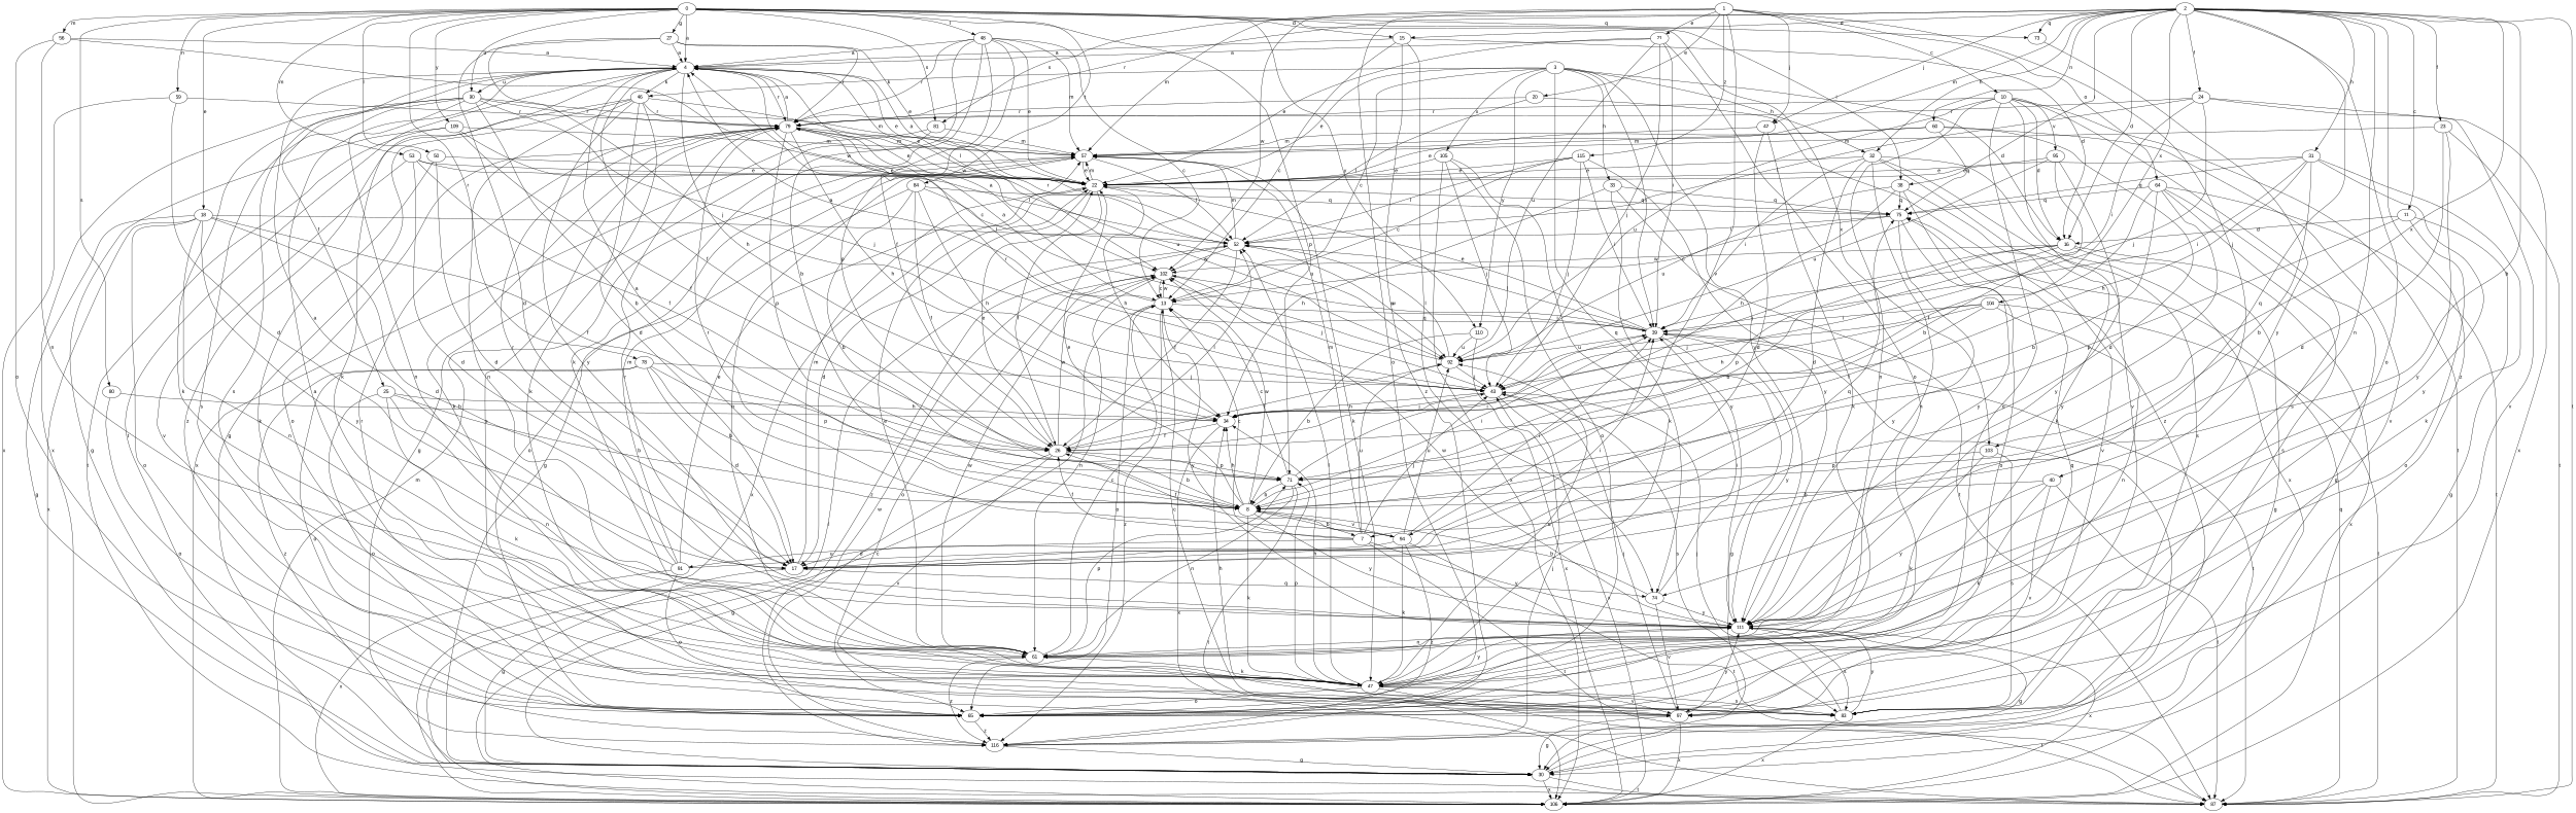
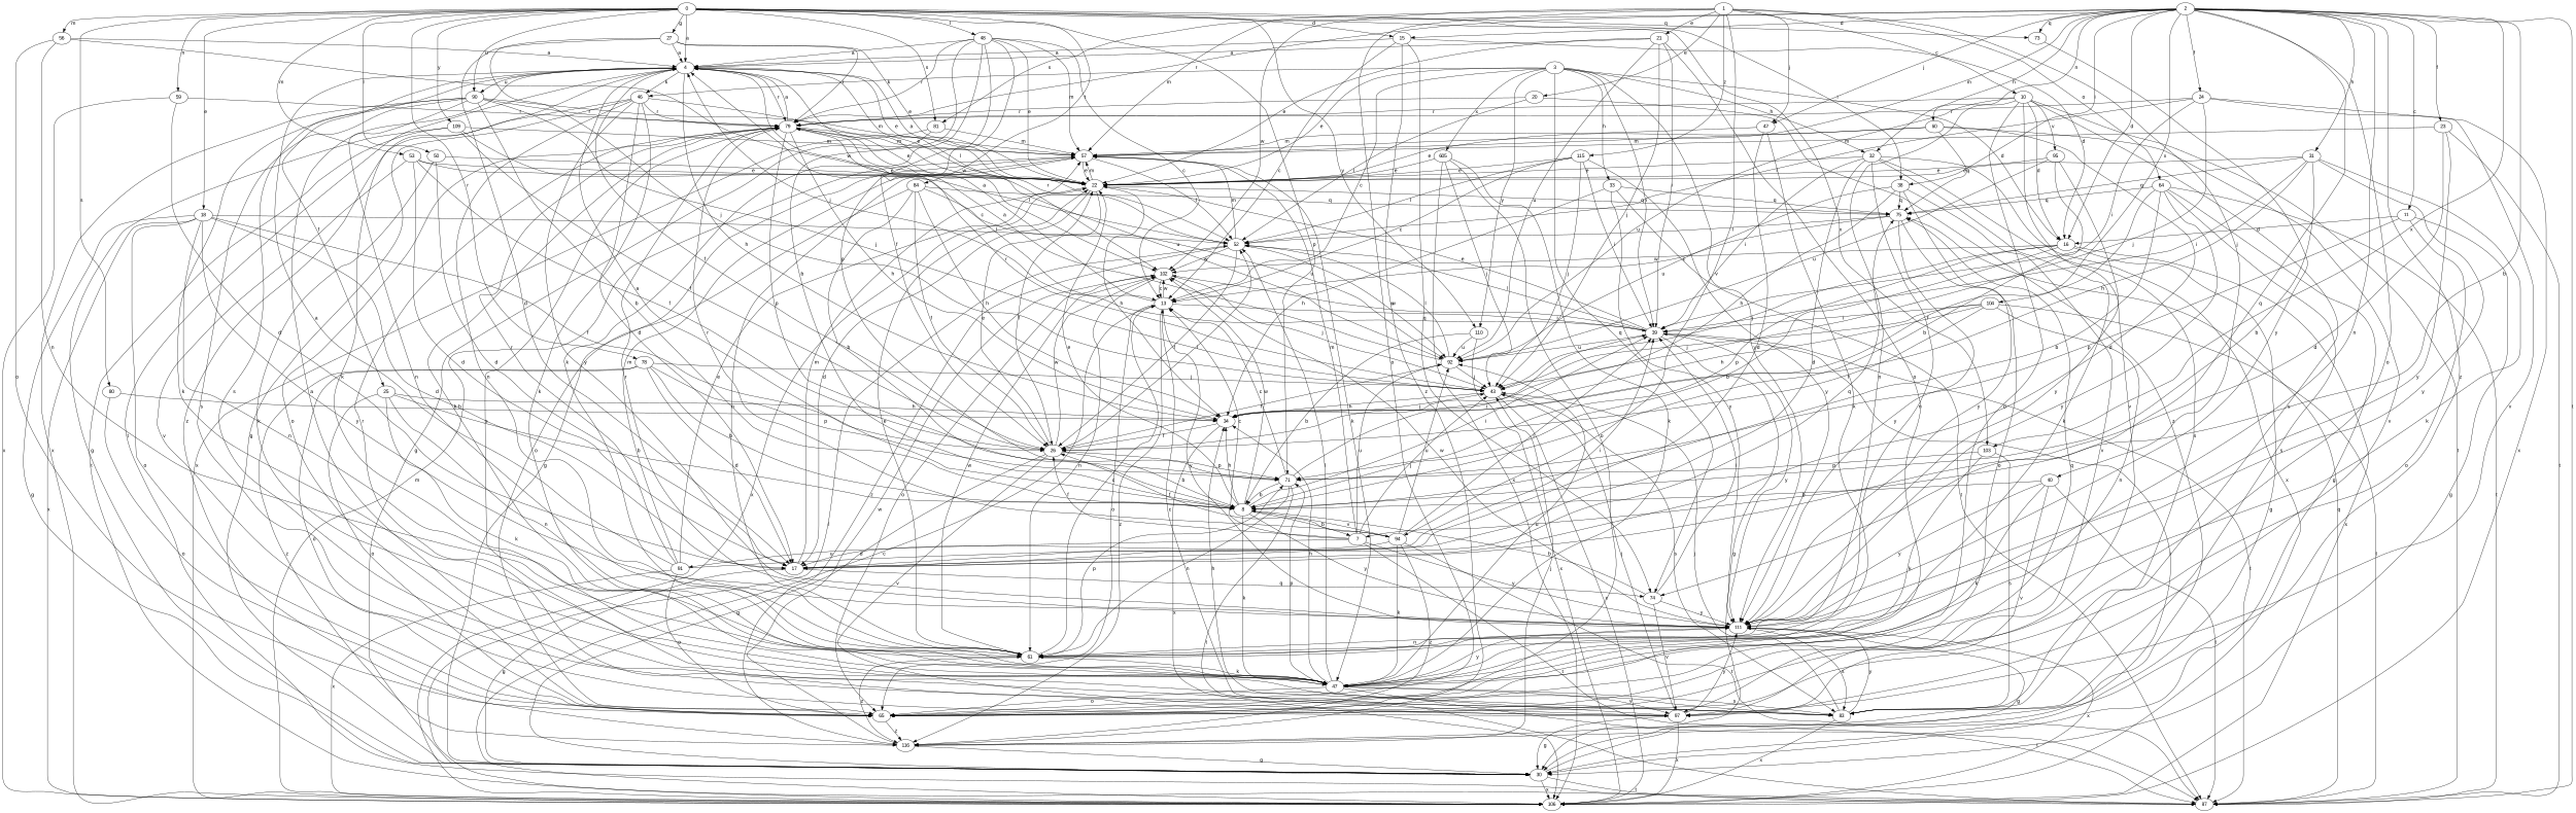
  strict digraph {
    fontname="Liberation Sans"
    node [fontname="Liberation Sans"]
    edge [fontname="Liberation Sans"]
    0
    4
    15
    18
    27
    38
    48
    50
    53
    56
    59
    71
    73
    78
    80
    81
    84
    90
    103
    109
    110
    102
    79
    87
    22
    46
    25
    26
    34
    47
    52
    83
    16
    74
    116
    13
    65
    61
    111
    30
    106
    17
    43
    92
    97
    75
    57
    8
    39
    1
    10
    20
    21
    40
    42
    64
    94
    115
    95
    2
    7
    11
    23
    24
    31
    32
    60
    104
    91
    3
    33
-   105
+   105 [label=605]
    0 -> 4 [label=a]
    0 -> 15 [label=d]
    0 -> 18 [label=e]
    0 -> 27 [label=g]
    0 -> 38 [label=i]
    0 -> 48 [label=l]
    0 -> 50 [label=l]
    0 -> 53 [label=m]
    0 -> 56 [label=m]
    0 -> 59 [label=n]
    0 -> 71 [label=p]
    0 -> 73 [label=q]
    0 -> 78 [label=r]
    0 -> 80 [label=s]
    0 -> 81 [label=s]
    0 -> 84 [label=t]
    0 -> 90 [label=u]
    0 -> 103 [label=x]
    0 -> 109 [label=y]
    0 -> 110 [label=y]
    4 -> 90 [label=u]
    4 -> 102 [label=w]
    4 -> 79 [label=r]
    4 -> 87 [label=t]
    4 -> 22 [label=e]
    4 -> 46 [label=k]
    4 -> 25 [label=f]
    4 -> 26 [label=f]
    4 -> 34 [label=h]
    4 -> 47 [label=k]
    4 -> 52 [label=l]
    4 -> 83 [label=s]
    15 -> 4 [label=a]
    15 -> 16 [label=d]
    15 -> 74 [label=q]
    15 -> 116 [label=z]
    15 -> 13 [label=c]
    18 -> 26 [label=f]
    18 -> 52 [label=l]
    18 -> 65 [label=o]
    18 -> 61 [label=n]
    18 -> 111 [label=y]
    18 -> 30 [label=g]
    18 -> 106 [label=x]
    18 -> 17 [label=d]
    27 -> 4 [label=a]
    27 -> 79 [label=r]
    27 -> 22 [label=e]
    27 -> 17 [label=d]
    27 -> 43 [label=j]
    38 -> 34 [label=h]
    38 -> 111 [label=y]
    38 -> 92 [label=u]
    38 -> 97 [label=v]
    38 -> 75 [label=q]
    48 -> 4 [label=a]
    48 -> 71 [label=p]
    48 -> 79 [label=r]
    48 -> 22 [label=e]
    48 -> 26 [label=f]
    48 -> 47 [label=k]
    48 -> 13 [label=c]
    48 -> 57 [label=m]
    48 -> 8 [label=b]
    50 -> 22 [label=e]
    50 -> 47 [label=k]
    50 -> 17 [label=d]
    53 -> 22 [label=e]
    53 -> 26 [label=f]
    53 -> 52 [label=l]
    53 -> 17 [label=d]
    53 -> 97 [label=v]
    56 -> 4 [label=a]
    56 -> 102 [label=w]
    56 -> 65 [label=o]
    56 -> 61 [label=n]
    59 -> 79 [label=r]
    59 -> 106 [label=x]
    59 -> 17 [label=d]
    71 -> 87 [label=t]
    71 -> 13 [label=c]
    71 -> 61 [label=n]
    71 -> 8 [label=b]
    71 -> 39 [label=i]
    73 -> 111 [label=y]
    78 -> 71 [label=p]
    78 -> 116 [label=z]
    78 -> 65 [label=o]
    78 -> 17 [label=d]
    78 -> 43 [label=j]
    78 -> 8 [label=b]
    80 -> 34 [label=h]
    80 -> 65 [label=o]
    81 -> 30 [label=g]
    81 -> 106 [label=x]
    81 -> 57 [label=m]
    84 -> 26 [label=f]
    84 -> 34 [label=h]
    84 -> 65 [label=o]
    84 -> 92 [label=u]
    84 -> 75 [label=q]
    84 -> 8 [label=b]
    90 -> 79 [label=r]
    90 -> 47 [label=k]
    90 -> 83 [label=s]
    90 -> 61 [label=n]
    90 -> 106 [label=x]
    90 -> 43 [label=j]
    90 -> 57 [label=m]
    90 -> 8 [label=b]
    103 -> 71 [label=p]
    103 -> 47 [label=k]
    103 -> 83 [label=s]
    109 -> 87 [label=t]
    109 -> 26 [label=f]
    109 -> 13 [label=c]
    109 -> 30 [label=g]
    109 -> 57 [label=m]
    110 -> 106 [label=x]
    110 -> 92 [label=u]
    110 -> 8 [label=b]
    102 -> 13 [label=c]
    102 -> 65 [label=o]
    102 -> 61 [label=n]
    102 -> 43 [label=j]
    79 -> 4 [label=a]
    79 -> 71 [label=p]
    79 -> 22 [label=e]
    79 -> 34 [label=h]
    79 -> 47 [label=k]
    79 -> 83 [label=s]
    79 -> 65 [label=o]
    79 -> 92 [label=u]
    79 -> 57 [label=m]
    87 -> 75 [label=q]
    22 -> 4 [label=a]
    22 -> 26 [label=f]
    22 -> 34 [label=h]
    22 -> 106 [label=x]
    22 -> 17 [label=d]
    22 -> 75 [label=q]
    22 -> 57 [label=m]
    46 -> 79 [label=r]
    46 -> 22 [label=e]
    46 -> 47 [label=k]
    46 -> 116 [label=z]
    46 -> 61 [label=n]
    46 -> 111 [label=y]
    46 -> 30 [label=g]
    46 -> 17 [label=d]
    25 -> 34 [label=h]
    25 -> 47 [label=k]
    25 -> 65 [label=o]
    25 -> 61 [label=n]
    25 -> 8 [label=b]
    26 -> 71 [label=p]
    26 -> 102 [label=w]
    26 -> 22 [label=e]
    26 -> 52 [label=l]
    26 -> 30 [label=g]
    26 -> 97 [label=v]
    26 -> 8 [label=b]
    34 -> 26 [label=f]
    34 -> 106 [label=x]
    34 -> 43 [label=j]
    47 -> 71 [label=p]
    47 -> 87 [label=t]
    47 -> 34 [label=h]
    47 -> 52 [label=l]
    47 -> 83 [label=s]
    47 -> 65 [label=o]
    47 -> 111 [label=y]
    47 -> 92 [label=u]
    47 -> 97 [label=v]
    52 -> 102 [label=w]
    52 -> 79 [label=r]
    52 -> 26 [label=f]
    52 -> 116 [label=z]
    52 -> 92 [label=u]
    52 -> 57 [label=m]
    83 -> 4 [label=a]
    83 -> 111 [label=y]
    83 -> 106 [label=x]
    83 -> 43 [label=j]
    16 -> 71 [label=p]
    16 -> 102 [label=w]
    16 -> 30 [label=g]
    16 -> 106 [label=x]
    16 -> 43 [label=j]
    16 -> 8 [label=b]
    74 -> 111 [label=y]
    74 -> 97 [label=v]
    74 -> 8 [label=b]
    74 -> 39 [label=i]
    116 -> 102 [label=w]
    116 -> 30 [label=g]
    116 -> 43 [label=j]
    13 -> 4 [label=a]
    13 -> 102 [label=w]
    13 -> 116 [label=z]
    13 -> 65 [label=o]
    13 -> 111 [label=y]
    13 -> 39 [label=i]
    65 -> 116 [label=z]
    65 -> 75 [label=q]
    61 -> 71 [label=p]
    61 -> 102 [label=w]
    61 -> 22 [label=e]
    61 -> 47 [label=k]
    61 -> 116 [label=z]
    61 -> 13 [label=c]
    111 -> 102 [label=w]
    111 -> 79 [label=r]
    111 -> 83 [label=s]
    111 -> 61 [label=n]
    111 -> 30 [label=g]
    111 -> 106 [label=x]
    30 -> 87 [label=t]
    30 -> 106 [label=x]
    30 -> 39 [label=i]
    106 -> 52 [label=l]
    106 -> 13 [label=c]
    106 -> 57 [label=m]
    17 -> 74 [label=q]
    17 -> 30 [label=g]
    17 -> 75 [label=q]
    17 -> 57 [label=m]
    43 -> 79 [label=r]
    43 -> 34 [label=h]
    43 -> 83 [label=s]
    43 -> 106 [label=x]
    92 -> 4 [label=a]
    92 -> 26 [label=f]
    92 -> 52 [label=l]
    92 -> 43 [label=j]
    97 -> 79 [label=r]
    97 -> 34 [label=h]
    97 -> 13 [label=c]
    97 -> 111 [label=y]
    97 -> 30 [label=g]
    97 -> 106 [label=x]
    97 -> 43 [label=j]
    75 -> 52 [label=l]
    75 -> 13 [label=c]
    75 -> 65 [label=o]
    75 -> 111 [label=y]
    57 -> 22 [label=e]
    57 -> 47 [label=k]
    57 -> 52 [label=l]
    57 -> 61 [label=n]
    57 -> 30 [label=g]
    8 -> 4 [label=a]
    8 -> 102 [label=w]
    8 -> 22 [label=e]
    8 -> 34 [label=h]
    8 -> 47 [label=k]
    8 -> 111 [label=y]
    8 -> 39 [label=i]
    8 -> 94 [label=v]
    8 -> 7 [label=b]
-   39 -> 4 [label=a]
+   39 -> 4 [label=j]
    39 -> 102 [label=w]
    39 -> 87 [label=t]
    39 -> 22 [label=e]
    39 -> 52 [label=l]
    39 -> 111 [label=y]
    39 -> 30 [label=g]
    39 -> 92 [label=u]
    1 -> 102 [label=w]
    1 -> 65 [label=o]
    1 -> 57 [label=m]
    1 -> 10 [label=c]
    1 -> 20 [label=e]
    1 -> 21 [label=e]
    1 -> 40 [label=j]
    1 -> 42 [label=j]
    1 -> 64 [label=o]
    1 -> 94 [label=v]
    1 -> 115 [label=z]
    10 -> 79 [label=r]
    10 -> 87 [label=t]
    10 -> 83 [label=s]
    10 -> 16 [label=d]
    10 -> 65 [label=o]
    10 -> 61 [label=n]
    10 -> 92 [label=u]
    10 -> 97 [label=v]
    10 -> 95 [label=v]
    20 -> 79 [label=r]
    20 -> 52 [label=l]
    20 -> 116 [label=z]
    21 -> 4 [label=a]
    21 -> 22 [label=e]
    21 -> 65 [label=o]
    21 -> 43 [label=j]
    21 -> 92 [label=u]
    21 -> 39 [label=i]
    40 -> 87 [label=t]
    40 -> 47 [label=k]
    40 -> 111 [label=y]
    40 -> 97 [label=v]
    40 -> 8 [label=b]
    42 -> 47 [label=k]
    42 -> 17 [label=d]
    42 -> 57 [label=m]
    64 -> 87 [label=t]
    64 -> 26 [label=f]
    64 -> 83 [label=s]
    64 -> 111 [label=y]
    64 -> 30 [label=g]
    64 -> 75 [label=q]
    64 -> 8 [label=b]
    94 -> 79 [label=r]
    94 -> 87 [label=t]
    94 -> 26 [label=f]
    94 -> 47 [label=k]
    94 -> 116 [label=z]
    94 -> 17 [label=d]
    94 -> 92 [label=u]
    94 -> 39 [label=i]
    115 -> 22 [label=e]
    115 -> 52 [label=l]
    115 -> 13 [label=c]
    115 -> 111 [label=y]
    115 -> 43 [label=j]
    115 -> 39 [label=i]
    95 -> 22 [label=e]
    95 -> 111 [label=y]
    95 -> 92 [label=u]
    95 -> 8 [label=b]
    2 -> 15 [label=d]
    2 -> 38 [label=i]
    2 -> 73 [label=q]
    2 -> 81 [label=s]
    2 -> 103 [label=x]
    2 -> 79 [label=r]
    2 -> 87 [label=t]
    2 -> 16 [label=d]
    2 -> 74 [label=q]
    2 -> 116 [label=z]
    2 -> 65 [label=o]
    2 -> 61 [label=n]
    2 -> 57 [label=m]
    2 -> 42 [label=j]
    2 -> 7 [label=b]
    2 -> 11 [label=c]
    2 -> 23 [label=f]
    2 -> 24 [label=f]
    2 -> 31 [label=h]
    2 -> 32 [label=h]
    2 -> 60 [label=n]
    2 -> 104 [label=x]
    7 -> 87 [label=t]
    7 -> 26 [label=f]
    7 -> 13 [label=c]
    7 -> 111 [label=y]
    7 -> 43 [label=j]
    7 -> 92 [label=u]
    7 -> 57 [label=m]
    7 -> 91 [label=u]
    11 -> 71 [label=p]
    11 -> 16 [label=d]
    11 -> 65 [label=o]
    11 -> 30 [label=g]
    23 -> 87 [label=t]
    23 -> 111 [label=y]
    23 -> 17 [label=d]
    23 -> 57 [label=m]
    24 -> 79 [label=r]
    24 -> 52 [label=l]
    24 -> 106 [label=x]
    24 -> 43 [label=j]
    24 -> 97 [label=v]
    24 -> 39 [label=i]
    31 -> 22 [label=e]
    31 -> 34 [label=h]
    31 -> 47 [label=k]
    31 -> 111 [label=y]
    31 -> 75 [label=q]
    31 -> 8 [label=b]
    31 -> 39 [label=i]
    32 -> 22 [label=e]
    32 -> 47 [label=k]
    32 -> 83 [label=s]
    32 -> 61 [label=n]
    32 -> 106 [label=x]
    32 -> 17 [label=d]
    32 -> 39 [label=i]
    60 -> 22 [label=e]
    60 -> 17 [label=d]
    60 -> 97 [label=v]
    60 -> 75 [label=q]
    60 -> 57 [label=m]
    104 -> 87 [label=t]
    104 -> 26 [label=f]
    104 -> 34 [label=h]
    104 -> 61 [label=n]
    104 -> 43 [label=j]
    104 -> 39 [label=i]
    91 -> 4 [label=a]
    91 -> 79 [label=r]
    91 -> 22 [label=e]
    91 -> 65 [label=o]
    91 -> 106 [label=x]
    91 -> 57 [label=m]
    91 -> 39 [label=i]
    3 -> 110 [label=y]
    3 -> 22 [label=e]
    3 -> 46 [label=k]
    3 -> 16 [label=d]
    3 -> 74 [label=q]
    3 -> 13 [label=c]
    3 -> 111 [label=y]
    3 -> 39 [label=i]
    3 -> 32 [label=h]
    3 -> 33 [label=h]
    3 -> 105 [label=x]
    33 -> 87 [label=t]
    33 -> 34 [label=h]
    33 -> 111 [label=y]
    33 -> 75 [label=q]
    105 -> 22 [label=e]
    105 -> 47 [label=k]
    105 -> 65 [label=o]
    105 -> 106 [label=x]
    105 -> 43 [label=j]
  }
